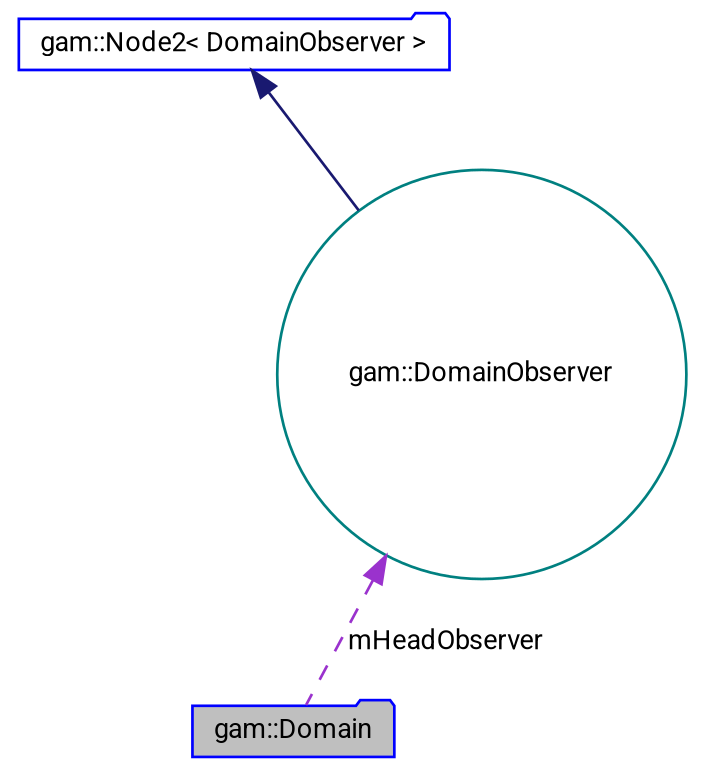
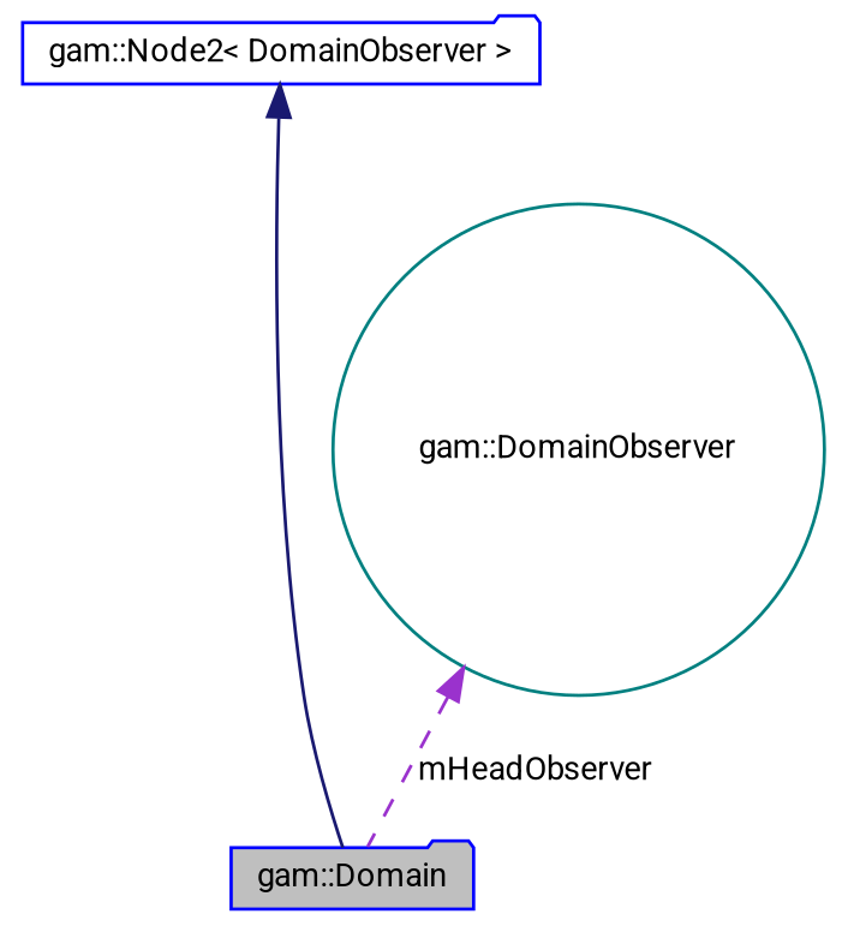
  digraph {
    fontname=Roboto
    node [color=blue fontname=Roboto fontsize=10 shape=folder]
    edge [dir=back fontname=Roboto fontsize=10 labelfontname="FreeSans.ttf" labelfontsize=10]
    n1 [fillcolor=grey75 fontcolor=black height=0.2 label="gam::Domain" style=filled width=0.4]
    n2 [color=teal height=0.2 label="gam::DomainObserver" shape=circle width=0.4]
    n3 [height=0.2 label="gam::Node2\< DomainObserver \>" width=0.4]
    n2 -> n1 [color=darkorchid3 label=" mHeadObserver" style=dashed]
-   n3 -> n2 [color=midnightblue style=solid]
+   n3 -> n1 [color=midnightblue style=solid]
  }
